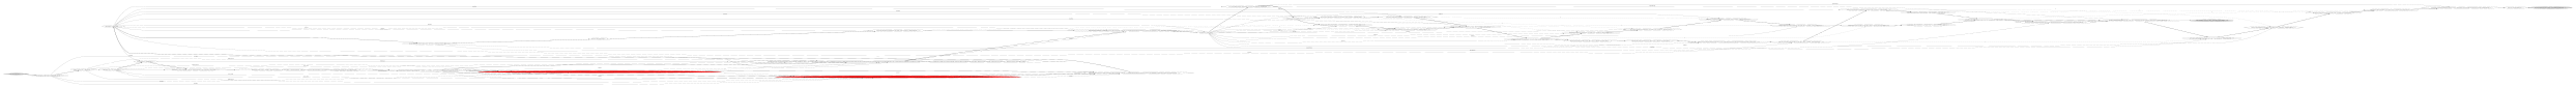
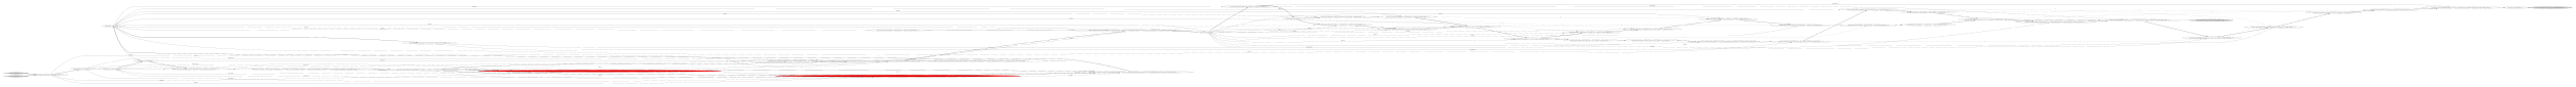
  digraph {
    fontname="Open Sans"
    rankdir=LR
    node [fillcolor=white fontname="Open Sans" shape=ellipse style=filled]
    edge [fontname="Open Sans" style=bold]
    n1 [label="expectedOutput.add(new StreamRecord<>(new Tuple2<>(\"key2\",15),Long.MAX_VALUE))@@@31@@@['0', '0', '1']"]
    n2 [label="expectedOutput.add(new StreamRecord<>(new Tuple2<>(\"key1\",2),Long.MAX_VALUE))@@@32@@@['1', '1', '1']"]
    n3 [label="TestHarnessUtil.assertOutputEqualsSorted(\"Output was not correct.\",expectedOutput,testHarness.getOutput(),new ResultSortComparator())@@@33@@@['1', '1', '1']"]
    n4 [label="expectedOutput.add(new StreamRecord<>(new Tuple2<>(\"key2\",22),Long.MAX_VALUE))@@@37@@@['0', '0', '1']"]
    n5 [label="TestHarnessUtil.assertOutputEqualsSorted(\"Output was not correct.\",expectedOutput,testHarness.getOutput(),new ResultSortComparator())@@@32@@@['1', '1', '0']"]
    n6 [label="ConcurrentLinkedQueue<Object> expectedOutput = new ConcurrentLinkedQueue<>()@@@20@@@['1', '1', '1']"]
    n7 [label="TestHarnessUtil.assertOutputEqualsSorted(\"Output was not correct.\",expectedOutput,testHarness.getOutput(),new ResultSortComparator())@@@38@@@['0', '0', '1']"]
    n8 [label="testHarness.open()@@@21@@@['1', '1', '1']"]
    n9 [label="testHarness.processElement(new StreamRecord<>(new Tuple2<>(\"key1\",9),initialTime + 10999))@@@34@@@['0', '0', '1']"]
    n10 [fillcolor=lightgray label="Assert.assertEquals(\"Close was not called.\",1,closeCalled.get())@@@34@@@['1', '1', '0']"]
    n11 [label="testHarness.close()@@@39@@@['0', '0', '1']"]
    n12 [label="testHarness.processElement(new StreamRecord<>(new Tuple2<>(\"key2\",1),initialTime + 3000))@@@22@@@['0', '0', '1']"]
    n13 [label="testHarness.processElement(new StreamRecord<>(new Tuple2<>(\"key1\",5),initialTime + 999))@@@26@@@['0', '0', '1']"]
    n14 [label="testHarness.processElement(new StreamRecord<>(new Tuple2<>(\"key2\",1),initialTime + 3500))@@@21@@@['1', '1', '0']"]
    n15 [label="testHarness.processElement(new StreamRecord<>(new Tuple2<>(\"key2\",5),initialTime + 1998))@@@27@@@['0', '0', '1']"]
    n16 [label="testHarness.processElement(new StreamRecord<>(new Tuple2<>(\"key2\",6),initialTime + 1999))@@@28@@@['0', '0', '1']"]
    n17 [label="testHarness.processElement(new StreamRecord<>(new Tuple2<>(\"key2\",1),initialTime + 1000))@@@29@@@['0', '0', '1']"]
    n18 [label="testHarness.processElement(new StreamRecord<>(new Tuple2<>(\"key2\",10),initialTime + 1000))@@@35@@@['0', '0', '1']"]
    n19 [label="testHarness.processElement(new StreamRecord<>(new Tuple2<>(\"key2\",1),initialTime + 1000))@@@16@@@['1', '1', '0']"]
    n20 [label="OneInputStreamOperatorTestHarness<Tuple2<String,Integer>,Tuple2<String,Integer>> testHarness = new KeyedOneInputStreamOperatorTestHarness<>(operator,new TupleKeySelector(),BasicTypeInfo.STRING_TYPE_INFO)@@@18@@@['1', '1', '1']"]
    n21 [label="testHarness.processElement(new StreamRecord<>(new Tuple2<>(\"key2\",4),initialTime + 3999))@@@23@@@['0', '0', '1']"]
    n22 [label="long initialTime = 0L@@@19@@@['1', '1', '1']"]
    n23 [label="TypeInformation<Tuple2<String,Integer>> inputType = TypeInfoParser.parse(\"Tuple2<String, Integer>\")@@@7@@@['1', '1', '1']"]
    n24 [label="@SuppressWarnings({\"unchecked\",\"rawtypes\"}) TypeSerializer<StreamRecord<Tuple2<String,Integer>>> streamRecordSerializer = (TypeSerializer<StreamRecord<Tuple2<String,Integer>>>)new StreamElementSerializer(inputType.createSerializer(new ExecutionConfig()))@@@8@@@['1', '1', '1']"]
    n25 [label="ListStateDescriptor<StreamRecord<Tuple2<String,Integer>>> stateDesc = new ListStateDescriptor<>(\"window-contents\",streamRecordSerializer)@@@11@@@['1', '1', '1']"]
    n26 [fillcolor=lightgray label="Assert.assertEquals(\"Close was not called.\",1,closeCalled.get())@@@40@@@['0', '0', '1']"]
    n27 [label="testHarness.processElement(new StreamRecord<>(new Tuple2<>(\"key1\",1),initialTime + 20))@@@24@@@['1', '1', '1']"]
    n28 [label="testHarness.processElement(new StreamRecord<>(new Tuple2<>(\"key1\",1),initialTime))@@@25@@@['1', '1', '1']"]
    n29 [label="expectedOutput.add(new StreamRecord<>(new Tuple2<>(\"key1\",2),Long.MAX_VALUE))@@@25@@@['1', '1', '0']"]
    n30 [label="expectedOutput.add(new StreamRecord<>(new Tuple2<>(\"key2\",5),Long.MAX_VALUE))@@@30@@@['0', '0', '1']"]
    n31 [label="expectedOutput.add(new StreamRecord<>(new Tuple2<>(\"key1\",16),Long.MAX_VALUE))@@@36@@@['0', '0', '1']"]
    n32 [fillcolor=lightgray label="testTimeEvictorEvictAfter['0', '1', '0']" shape=diamond]
    n33 [label="AtomicInteger closeCalled = new AtomicInteger(0)@@@3@@@['1', '1', '1']"]
    n34 [label="EvictingWindowOperator<String,Tuple2<String,Integer>,Tuple2<String,Integer>,GlobalWindow> operator = new EvictingWindowOperator<>(GlobalWindows.create(),new GlobalWindow.Serializer(),new TupleKeySelector(),BasicTypeInfo.STRING_TYPE_INFO.createSerializer(new ExecutionConfig()),stateDesc,new InternalIterableWindowFunction<>(new RichSumReducer<GlobalWindow>(closeCalled)),CountTrigger.of(TRIGGER_COUNT),DeltaEvictor.of(THRESHOLD,new DeltaFunction<Tuple2<String,Integer>>(){@Override public double getDelta(Tuple2<String,Integer> oldDataPoint,Tuple2<String,Integer> newDataPoint){return newDataPoint.f1 - oldDataPoint.f1}},EVICT_AFTER),0)@@@12@@@['0', '0', '1']"]
    n35 [fillcolor=red label="EvictingWindowOperator<String,Tuple2<String,Integer>,Tuple2<String,Integer>,GlobalWindow> operator = new EvictingWindowOperator<>(GlobalWindows.create(),new GlobalWindow.Serializer(),new TupleKeySelector(),BasicTypeInfo.STRING_TYPE_INFO.createSerializer(new ExecutionConfig()),stateDesc,new InternalIterableWindowFunction<>(new RichSumReducer<GlobalWindow>(closeCalled)),CountTrigger.of(TRIGGER_COUNT),TimeEvictor.of(Time.seconds(2),EVICT_AFTER),0)@@@11@@@['1', '0', '0']"]
    n36 [fillcolor=red label="EvictingWindowOperator<String,Tuple2<String,Integer>,Tuple2<String,Integer>,GlobalWindow> operator = new EvictingWindowOperator<>(GlobalWindows.create(),new GlobalWindow.Serializer(),new TupleKeySelector(),BasicTypeInfo.STRING_TYPE_INFO.createSerializer(new ExecutionConfig()),stateDesc,new InternalIterableWindowFunction<>(new RichSumReducer<GlobalWindow>(closeCalled)),CountTrigger.of(TRIGGER_COUNT),TimeEvictor.of(Time.seconds(2),EVICT_AFTER),0,null)@@@11@@@['0', '1', '0']"]
    n37 [label="final int TRIGGER_COUNT = 2@@@4@@@['1', '1', '1']"]
    n38 [label="expectedOutput.add(new StreamRecord<>(new Tuple2<>(\"key2\",3),Long.MAX_VALUE))@@@26@@@['1', '1', '0']"]
    n39 [label="TestHarnessUtil.assertOutputEqualsSorted(\"Output was not correct.\",expectedOutput,testHarness.getOutput(),new ResultSortComparator())@@@27@@@['1', '1', '0']"]
    n40 [label="testHarness.processElement(new StreamRecord<>(new Tuple2<>(\"key2\",1),initialTime + 1002))@@@29@@@['1', '1', '0']"]
    n41 [label="expectedOutput.add(new StreamRecord<>(new Tuple2<>(\"key1\",4),Long.MAX_VALUE))@@@30@@@['1', '1', '0']"]
    n42 [label="final boolean EVICT_AFTER = true@@@5@@@['1', '1', '1']"]
    n43 [label="final int THRESHOLD = 2@@@6@@@['0', '0', '1']"]
    n44 [label="OneInputStreamOperatorTestHarness<Tuple2<String,Integer>,Tuple2<String,Integer>> testHarness = new KeyedOneInputStreamOperatorTestHarness<>(operator,new TupleKeySelector(),BasicTypeInfo.STRING_TYPE_INFO)@@@12@@@['1', '1', '0']"]
    n45 [label="long initialTime = 0L@@@13@@@['1', '1', '0']"]
    n46 [label="ConcurrentLinkedQueue<Object> expectedOutput = new ConcurrentLinkedQueue<>()@@@14@@@['1', '1', '0']"]
    n47 [label="testHarness.processElement(new StreamRecord<>(new Tuple2<>(\"key2\",1),initialTime + 2001))@@@22@@@['1', '1', '0']"]
    n48 [label="testHarness.processElement(new StreamRecord<>(new Tuple2<>(\"key1\",1),initialTime + 10999))@@@28@@@['1', '1', '0']"]
-   n49 [label="testHarness.open()@@@15@@@['1', '1', '0']"]
+   n50 [fillcolor=lightgray label="testTimeEvictorEvictAfter['1', '0', '0']" shape=diamond]
    n1 -> n2
    n2 -> n3
    n2 -> n4 [label=0 style=dashed]
    n2 -> n5
    n3 -> n9
    n3 -> n10
    n4 -> n7
    n5 -> n3
    n6 -> n3 [label=expectedOutput style=solid]
    n6 -> n7 [label=expectedOutput style=solid]
    n6 -> n8
    n7 -> n11
    n8 -> n12
    n8 -> n13 [label=0 style=dashed]
    n8 -> n14
    n9 -> n18
    n11 -> n26
    n12 -> n21
    n13 -> n15
    n14 -> n15 [label=0 style=dashed]
    n14 -> n47
    n15 -> n16
    n16 -> n17
    n17 -> n30
    n18 -> n31
    n19 -> n12 [label=0 style=dashed]
    n19 -> n20
    n20 -> n21 [label=0 style=dashed]
    n20 -> n22
    n21 -> n27
    n22 -> n6
    n22 -> n9 [label=initialTime style=solid]
    n22 -> n12 [label=initialTime style=solid]
    n22 -> n13 [label=initialTime style=solid]
    n22 -> n15 [label=initialTime style=solid]
    n22 -> n16 [label=initialTime style=solid]
    n22 -> n17 [label=initialTime style=solid]
    n22 -> n18 [label=initialTime style=solid]
    n22 -> n21 [label=initialTime style=solid]
    n22 -> n27 [label=initialTime style=solid]
    n22 -> n28 [label=initialTime style=solid]
    n23 -> n24
    n24 -> n25
    n24 -> n25 [label=streamRecordSerializer style=solid]
    n25 -> n34
    n25 -> n34 [label=stateDesc style=solid]
    n25 -> n35 [label=stateDesc style=solid]
    n25 -> n35
    n25 -> n36
    n25 -> n36 [label=stateDesc style=solid]
    n27 -> n17 [label=0 style=dashed]
    n27 -> n28
    n28 -> n13
    n28 -> n29
    n28 -> n30 [label=0 style=dashed]
    n29 -> n38
    n30 -> n1
    n31 -> n4
    n32 -> n33
    n33 -> n34 [label=closeCalled style=solid]
    n33 -> n35 [label=closeCalled style=solid]
    n33 -> n36 [label=closeCalled style=solid]
    n33 -> n37
    n34 -> n20 [label=operator style=solid]
    n34 -> n20
    n35 -> n34 [label=0 style=dashed]
    n35 -> n36 [label=0 style=dashed]
    n35 -> n44
    n35 -> n44 [label=operator style=solid]
    n36 -> n44 [label=operator style=solid]
    n36 -> n44
    n37 -> n34 [label=TRIGGER_COUNT style=solid]
    n37 -> n35 [label=TRIGGER_COUNT style=solid]
    n37 -> n36 [label=TRIGGER_COUNT style=solid]
    n37 -> n42 [style=dashed]
    n38 -> n39
    n39 -> n48
    n40 -> n18 [label=0 style=dashed]
    n40 -> n41
    n41 -> n2
    n41 -> n31 [label=0 style=dashed]
    n42 -> n23
    n42 -> n34 [label=EVICT_AFTER style=solid]
    n42 -> n35 [label=EVICT_AFTER style=solid]
    n42 -> n36 [label=EVICT_AFTER style=solid]
    n42 -> n43
    n43 -> n23
    n43 -> n34 [label=THRESHOLD style=solid]
    n44 -> n45
    n45 -> n6 [label=initialTime style=solid]
    n45 -> n14 [label=initialTime style=solid]
    n45 -> n19 [label=initialTime style=solid]
    n45 -> n20 [label=initialTime style=solid]
    n45 -> n22 [label=initialTime style=solid]
    n45 -> n27 [label=initialTime style=solid]
    n45 -> n40 [label=initialTime style=solid]
    n45 -> n43 [label=initialTime style=solid]
    n45 -> n46
    n45 -> n47 [label=initialTime style=solid]
    n45 -> n48 [label=initialTime style=solid]
    n46 -> n5 [label=expectedOutput style=solid]
    n46 -> n39 [label=expectedOutput style=solid]
-   n46 -> n49
    n47 -> n16 [label=0 style=dashed]
    n47 -> n27
    n48 -> n9 [label=0 style=dashed]
    n48 -> n40
-   n49 -> n19
+   n50 -> n33
  }
